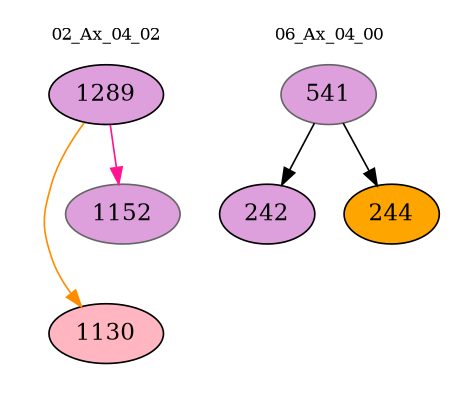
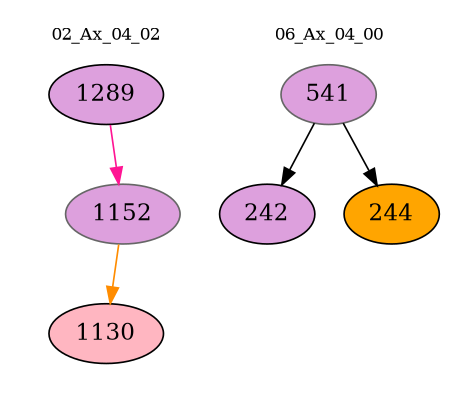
  digraph {
    node [color=black fillcolor=plum style=filled]
    edge [color=black]
    n1 [label=1289]
    n2 [fillcolor=lightpink label=1130]
    n3 [color=gray40 label=1152]
    n4 [color=gray40 label=541]
    n5 [label=242]
    n6 [fillcolor=orange label=244]
    subgraph cluster_1 {
      color=white
      fontsize=10
      label="02_Ax_04_02"
      n1
      n2
      n3
    }
    subgraph cluster_2 {
      color=white
      fontsize=10
      label="06_Ax_04_00"
      n4
      n5
      n6
    }
-   n1 -> n2 [color=darkorange]
+   n3 -> n2 [color=darkorange]
    n1 -> n3 [color=deeppink]
    n4 -> n5
    n4 -> n6
  }
